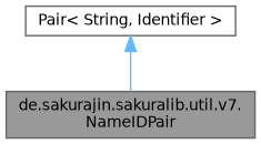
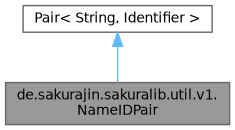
  digraph {
    node [color=gray40 fontname=Helvetica fontsize=10 shape=box style=filled]
-   n1 [fillcolor=grey60 fontcolor=black height=0.2 label="de.sakurajin.sakuralib.util.v7.\lNameIDPair" width=0.4]
+   n1 [fillcolor=grey60 fontcolor=black height=0.2 label="de.sakurajin.sakuralib.util.v1.\lNameIDPair" width=0.4]
    n2 [fillcolor=white height=0.2 label="Pair\< String, Identifier \>" width=0.4]
    n2 -> n1 [color=steelblue1 dir=back fontname=Helvetica fontsize=10 labelfontname=Helvetica labelfontsize=10 style=solid]
  }
